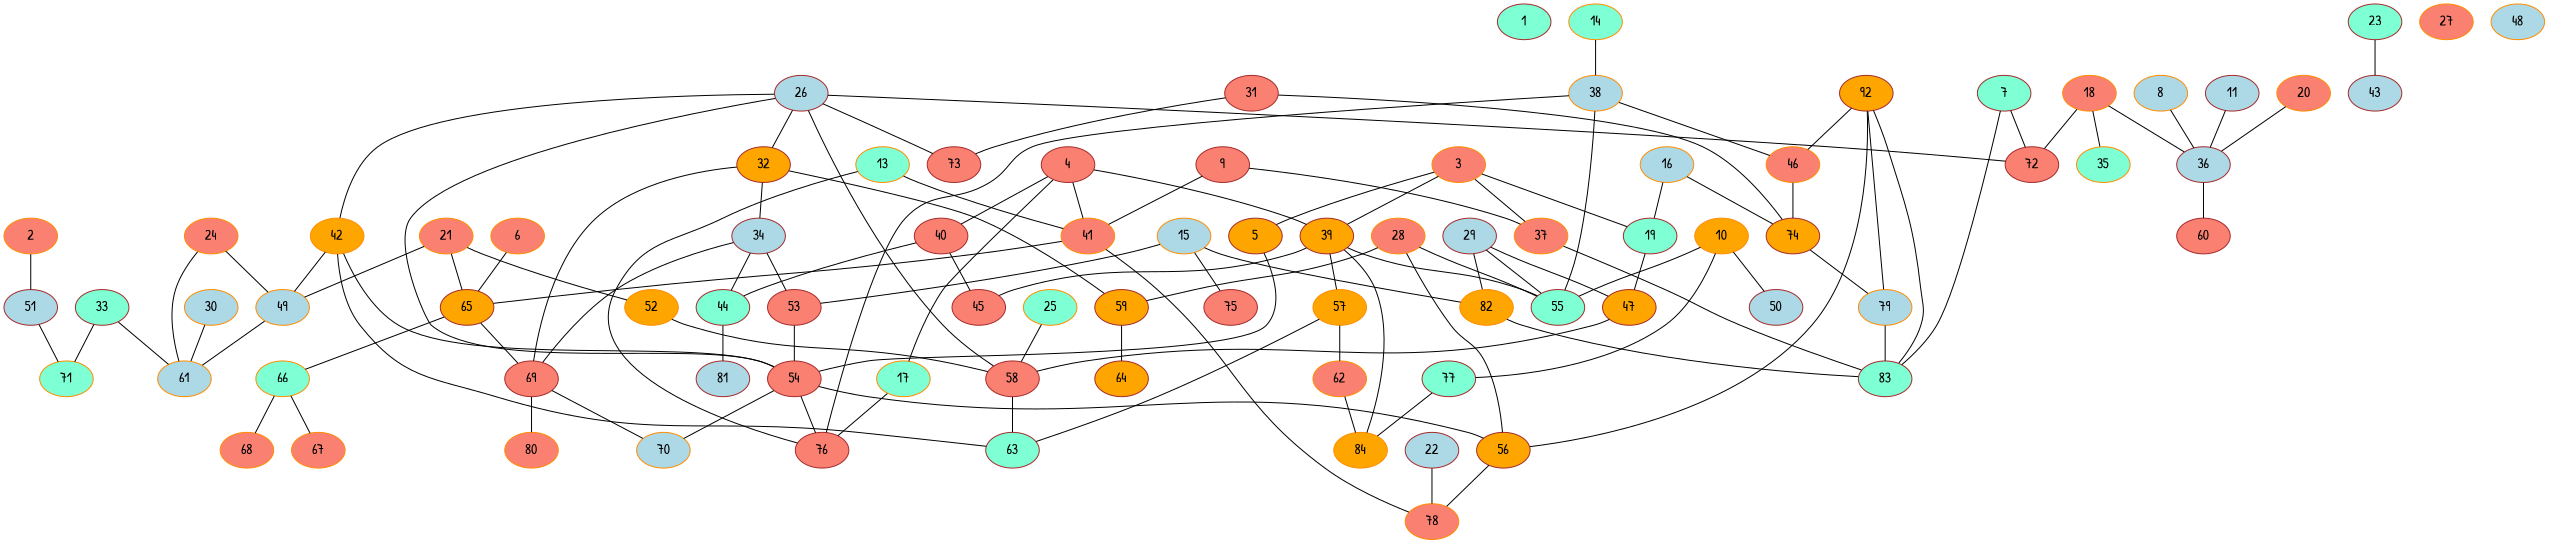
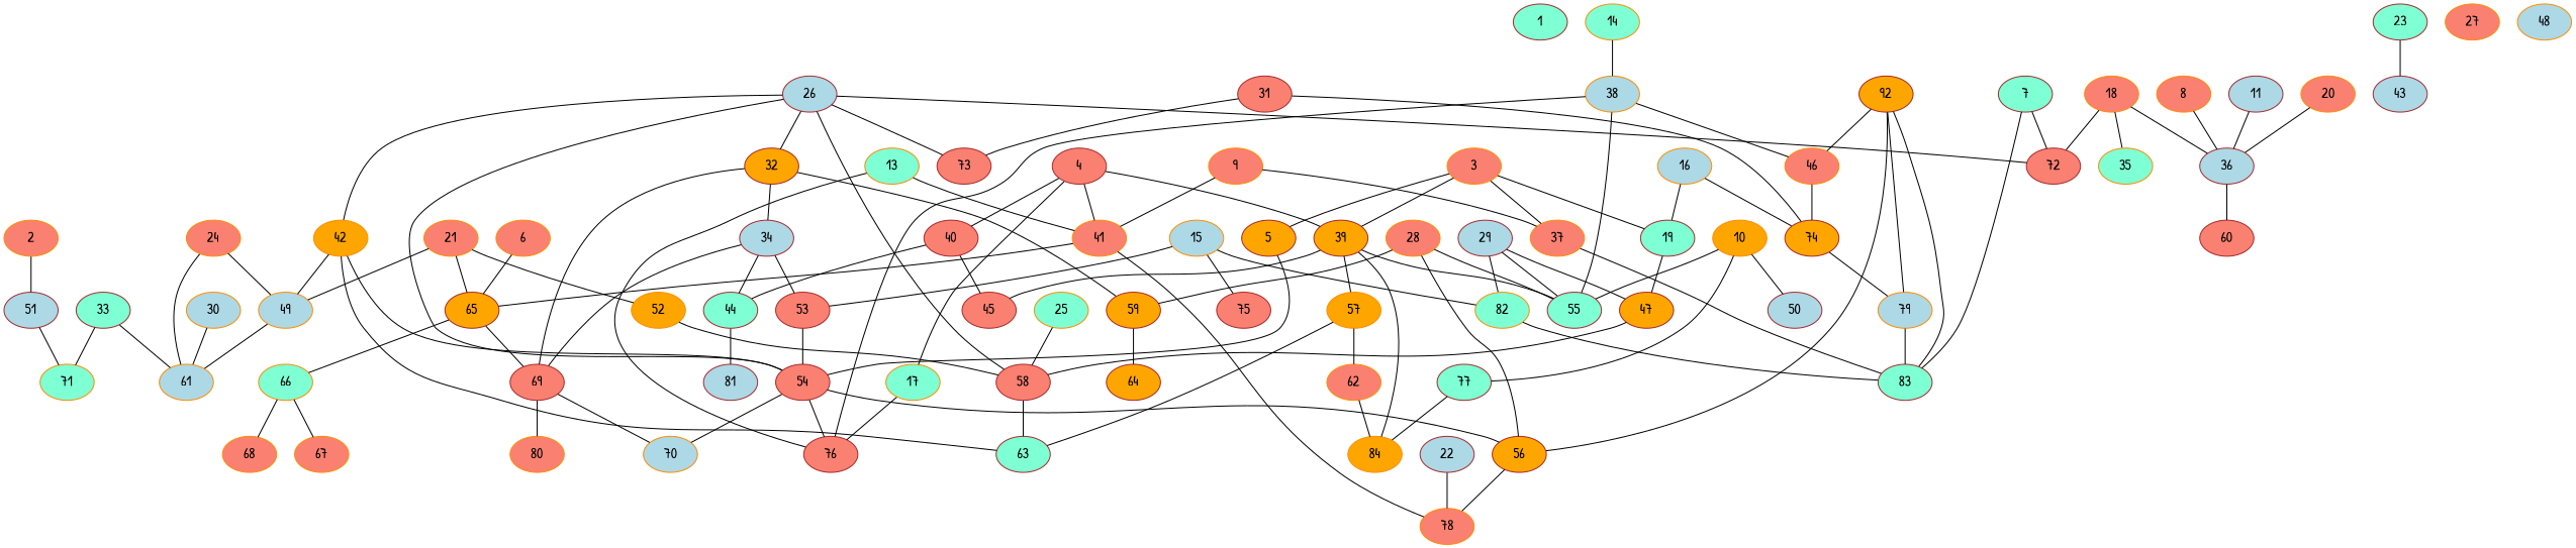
  graph {
    fontname="Patrick Hand"
    node [color=brown fillcolor=salmon fontname="Patrick Hand" style=filled]
    edge [fontname="Patrick Hand"]
    1 [fillcolor=aquamarine]
    2 [color=darkorange]
    51 [fillcolor=lightblue]
    71 [color=darkorange fillcolor=aquamarine]
    3 [color=darkorange]
    5 [fillcolor=orange]
    19 [fillcolor=aquamarine]
    37 [color=darkorange]
    39 [fillcolor=orange]
    54
    47 [fillcolor=orange]
    33 [fillcolor=aquamarine]
    61 [color=darkorange fillcolor=lightblue]
    83 [fillcolor=aquamarine]
    55 [fillcolor=aquamarine]
    45
    57 [color=darkorange fillcolor=orange]
    84 [color=darkorange fillcolor=orange]
    4
    17 [color=darkorange fillcolor=aquamarine]
    40
    41 [color=darkorange]
    76
    44 [fillcolor=aquamarine]
    65 [fillcolor=orange]
    78 [color=darkorange]
    56 [fillcolor=orange]
    70 [color=darkorange fillcolor=lightblue]
    6 [color=darkorange]
    69
    66 [color=darkorange fillcolor=aquamarine]
    7 [fillcolor=aquamarine]
    72
-   8 [color=darkorange fillcolor=lightblue]
+   8 [color=darkorange]
    36 [fillcolor=lightblue]
    60
-   9
+   9 [color=darkorange]
    10 [color=darkorange fillcolor=orange]
    50 [fillcolor=lightblue]
    77 [fillcolor=aquamarine]
    11 [fillcolor=lightblue]
    n42 [fillcolor=orange label=92]
    46 [color=darkorange]
    79 [color=darkorange fillcolor=lightblue]
    74 [fillcolor=orange]
    13 [color=darkorange fillcolor=aquamarine]
    14 [color=darkorange fillcolor=aquamarine]
    38 [color=darkorange fillcolor=lightblue]
    15 [color=darkorange fillcolor=lightblue]
    53
    75
-   82 [color=darkorange fillcolor=orange]
+   82 [color=darkorange fillcolor=aquamarine]
    16 [color=darkorange fillcolor=lightblue]
    18 [color=darkorange]
    35 [color=darkorange fillcolor=aquamarine]
    58
    20 [color=darkorange]
    21 [color=darkorange]
    49 [color=darkorange fillcolor=lightblue]
    52 [color=darkorange fillcolor=orange]
    22 [fillcolor=lightblue]
    23 [fillcolor=aquamarine]
    43 [fillcolor=lightblue]
    24 [color=darkorange]
    25 [color=darkorange fillcolor=aquamarine]
    63 [fillcolor=aquamarine]
    26 [fillcolor=lightblue]
    32 [fillcolor=orange]
    42 [color=darkorange fillcolor=orange]
    73
    59 [fillcolor=orange]
    34 [fillcolor=lightblue]
    64 [fillcolor=orange]
    27 [color=darkorange]
    28 [color=darkorange]
    29 [fillcolor=lightblue]
    30 [color=darkorange fillcolor=lightblue]
    31
    80 [color=darkorange]
    81 [fillcolor=lightblue]
    62 [color=darkorange]
    48 [color=darkorange fillcolor=lightblue]
    67 [color=darkorange]
    68 [color=darkorange]
    2 -- 51
    51 -- 71
    3 -- 5
    3 -- 19
    3 -- 37
    3 -- 39
    5 -- 54
    19 -- 47
    37 -- 83
    39 -- 55
    39 -- 45
    39 -- 57
    39 -- 84
    54 -- 76
    54 -- 56
    54 -- 70
    47 -- 58
    33 -- 71
    33 -- 61
    57 -- 63
    57 -- 62
    4 -- 39
    4 -- 17
    4 -- 40
    4 -- 41
    17 -- 76
    40 -- 45
    40 -- 44
    41 -- 65
    41 -- 78
    44 -- 81
    65 -- 69
    65 -- 66
    56 -- 78
    6 -- 65
    69 -- 70
    69 -- 80
    66 -- 67
    66 -- 68
    7 -- 83
    7 -- 72
    8 -- 36
    36 -- 60
    9 -- 37
    9 -- 41
    10 -- 55
    10 -- 50
    10 -- 77
    77 -- 84
    11 -- 36
    n42 -- 83
    n42 -- 56
    n42 -- 46
    n42 -- 79
    46 -- 74
    79 -- 83
    74 -- 79
    13 -- 41
    13 -- 76
    14 -- 38
    38 -- 55
    38 -- 76
    38 -- 46
    15 -- 53
    15 -- 75
    15 -- 82
    53 -- 54
    82 -- 83
    16 -- 19
    16 -- 74
    18 -- 72
    18 -- 36
    18 -- 35
    58 -- 63
    20 -- 36
    21 -- 65
    21 -- 49
    21 -- 52
    49 -- 61
    52 -- 58
    22 -- 78
    23 -- 43
    24 -- 61
    24 -- 49
    25 -- 58
    26 -- 54
    26 -- 72
    26 -- 58
    26 -- 32
    26 -- 42
    26 -- 73
    32 -- 69
    32 -- 59
    32 -- 34
    42 -- 54
    42 -- 49
    42 -- 63
    59 -- 64
    34 -- 44
    34 -- 69
    34 -- 53
    28 -- 55
    28 -- 56
    28 -- 59
    29 -- 47
    29 -- 55
    29 -- 82
    30 -- 61
    31 -- 74
    31 -- 73
    62 -- 84
  }
